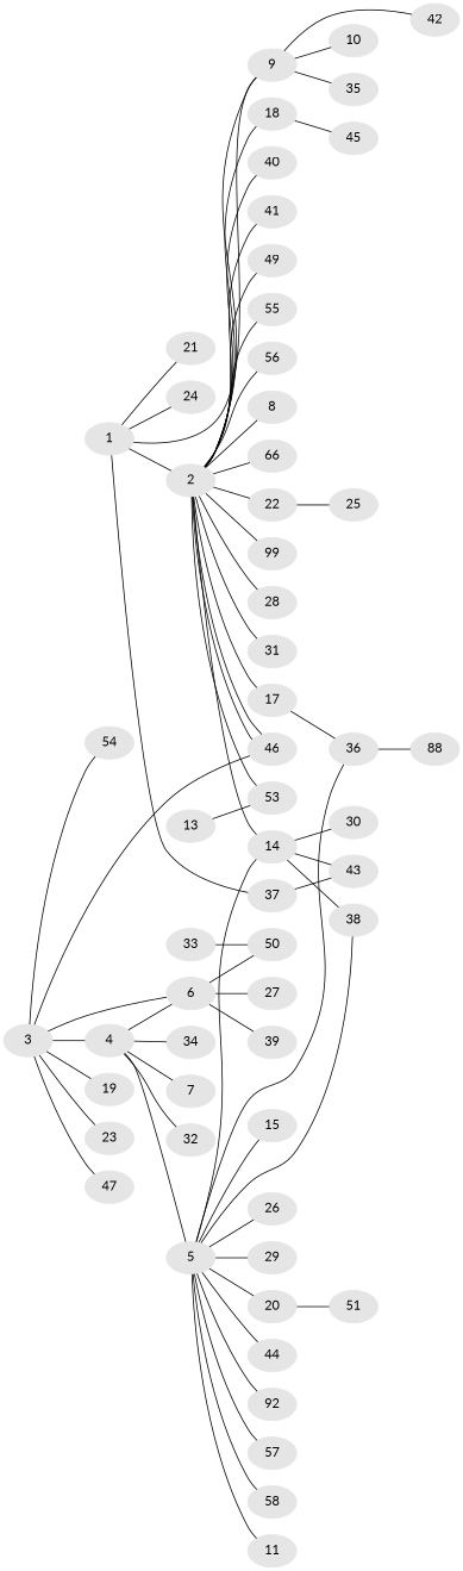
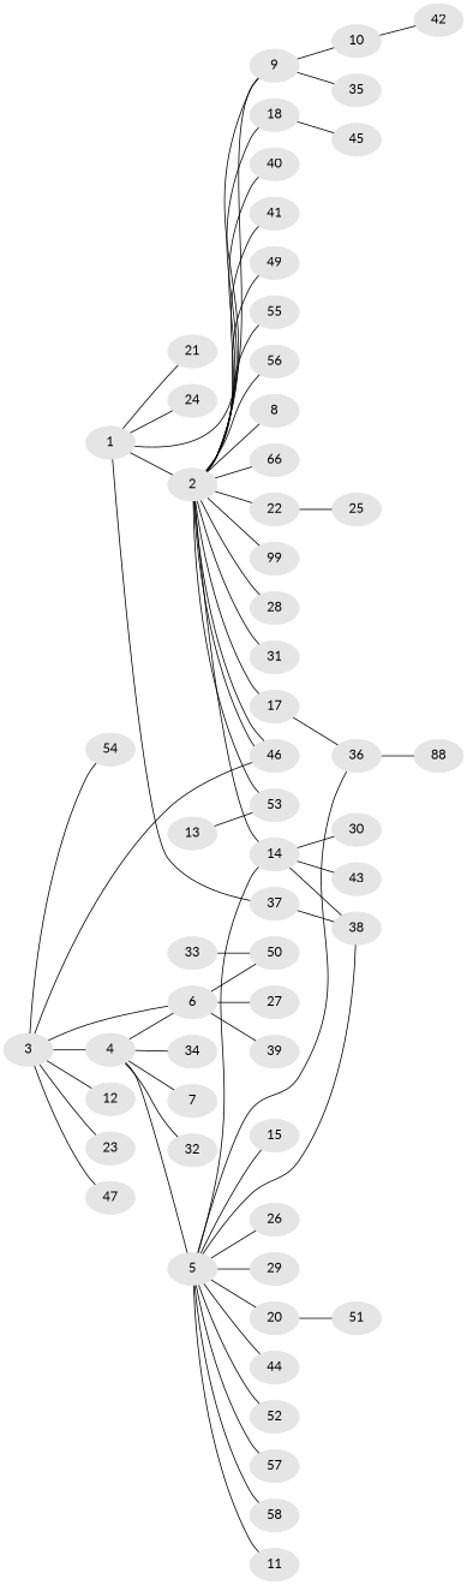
  graph {
    fontname=Lato
    rankdir=LR
    node [color=gray90 fontname=Lato style=filled]
    edge [fontname=Lato]
    1
    2
    9
    21
    24
    37
    8
    14
    n9 [label=66]
    17
    18
    n12 [label=99]
    22
    28
    31
    40
    41
    46
    49
    55
    56
    53
    3
    4
    6
-   12 [label=19]
+   12
    23
    47
    54
    5
    11
    15
    20
    26
    29
    36
    38
    44
-   52 [label=92]
+   52
    57
    58
    10
    35
    42
    13
    30
    43
    45
    25
    7
    32
    34
    27
    39
    50
    51
    n57 [label=88]
    33
    1 -- 2
    1 -- 9
    1 -- 21
    1 -- 24
    1 -- 37
    2 -- 9
    2 -- 8
    2 -- 14
    2 -- n9
    2 -- 17
    2 -- 18
    2 -- n12
    2 -- 22
    2 -- 28
    2 -- 31
    2 -- 40
    2 -- 41
    2 -- 46
    2 -- 46
    2 -- 49
    2 -- 55
    2 -- 56
    2 -- 53
    9 -- 10
    9 -- 35
-   9 -- 42
-   37 -- 43
+   10 -- 42
+   37 -- 38
    14 -- 38
    14 -- 30
    14 -- 43
    17 -- 36
    18 -- 45
    22 -- 25
    3 -- 46
    3 -- 4
    3 -- 6
    3 -- 12
    3 -- 23
    3 -- 47
    3 -- 54
    4 -- 6
    4 -- 5
    4 -- 7
    4 -- 32
    4 -- 34
    6 -- 27
    6 -- 39
    6 -- 50
    5 -- 14
    5 -- 11
    5 -- 15
    5 -- 20
    5 -- 26
    5 -- 29
    5 -- 36
    5 -- 38
    5 -- 44
    5 -- 52
    5 -- 57
    5 -- 58
    20 -- 51
    36 -- n57
    13 -- 53
    33 -- 50
  }
